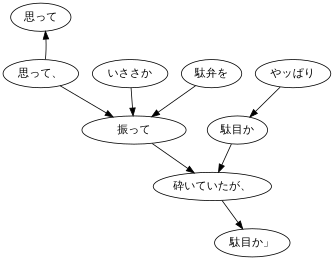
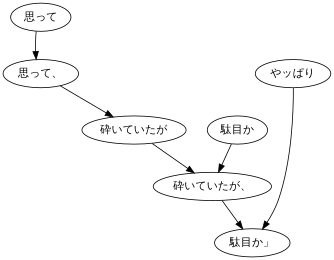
  digraph {
    n1 [label="思って"]
    n2 [label="思って、"]
-   n3 [label="振って"]
+   n3 [label="砕いていたが"]
    n4 [label="砕いていたが、"]
    n5 [label="駄目か」"]
-   n6 [label="いささか"]
-   n7 [label="駄弁を"]
    n8 [label="駄目か"]
    n9 [label="やッぱり"]
-   n2 -> n1
+   n1 -> n2
    n2 -> n3
    n3 -> n4
    n4 -> n5
-   n6 -> n3
-   n7 -> n3
    n8 -> n4
-   n9 -> n8
+   n9 -> n5
  }
